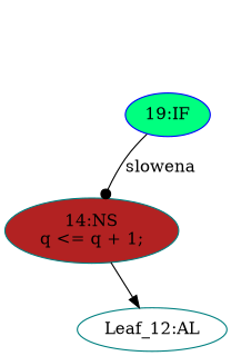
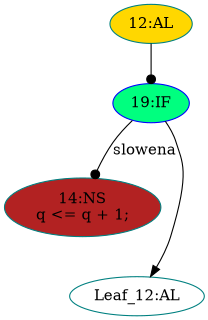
  strict digraph {
    node [color=teal statements="[]" style=filled]
    edge [arrowhead=dot cond="[]" lineno=None]
+   n1 [ast="<pyverilog.vparser.ast.Always object at 0x7ff483be0910>" clk_sens=True fillcolor=gold label="12:AL" sens="['clk']" typ=Always use_var="['q', 'slowena']"]
    n2 [ast="<pyverilog.vparser.ast.IfStatement object at 0x7ff483be0810>" color=blue fillcolor=springgreen label="19:IF" typ=IfStatement]
    n3 [ast="<pyverilog.vparser.ast.NonblockingSubstitution object at 0x7ff483be0510>" fillcolor=firebrick label="14:NS\nq <= q + 1;" statements="[<pyverilog.vparser.ast.NonblockingSubstitution object at 0x7ff483be0510>]" typ=NonblockingSubstitution]
    n4 [def_var="['q']" label="Leaf_12:AL" statements="" style=""]
+   n1 -> n2
    n2 -> n3 [cond="['slowena']" label=slowena lineno=13]
-   n3 -> n4 [arrowhead=normal]
+   n2 -> n4 [arrowhead=normal]
  }
